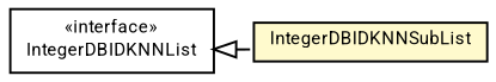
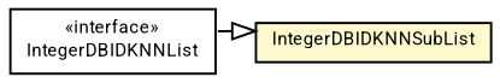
  digraph {
    nodesep=0.15
    rankdir=LR
    ranksep=0.25
    node [fontcolor=black fontname=Roboto fontsize=8 margin=0 shape=plaintext]
    n1 [height=0 label=<<table title="de.lmu.ifi.dbs.elki.database.ids.integer.IntegerDBIDKNNList" border="0" cellborder="1" cellspacing="0" cellpadding="2" href="IntegerDBIDKNNList.html" target="_parent"> 		<tr><td><table border="0" cellspacing="0" cellpadding="1"> 		<tr><td align="center" balign="center"> &#171;interface&#187; </td></tr> 		<tr><td align="center" balign="center"> <font face="Roboto">IntegerDBIDKNNList</font> </td></tr> 		</table></td></tr> 		</table>> width=0]
    n2 [height=0 label=<<table title="de.lmu.ifi.dbs.elki.database.ids.integer.IntegerDBIDKNNSubList" border="0" cellborder="1" cellspacing="0" cellpadding="2" bgcolor="lemonChiffon" href="IntegerDBIDKNNSubList.html" target="_parent"> 		<tr><td><table border="0" cellspacing="0" cellpadding="1"> 		<tr><td align="center" balign="center"> <font face="Roboto">IntegerDBIDKNNSubList</font> </td></tr> 		</table></td></tr> 		</table>> width=0]
-   n1 -> n2 [arrowtail=empty color=black dir=back fontname=Roboto fontsize=7 labelfontname=Roboto labelfontsize=7 style=dashed weight=9]
+   n2 -> n1 [arrowtail=empty color=black dir=back fontname=Roboto fontsize=7 labelfontname=Roboto labelfontsize=7 style=dashed weight=9]
  }
